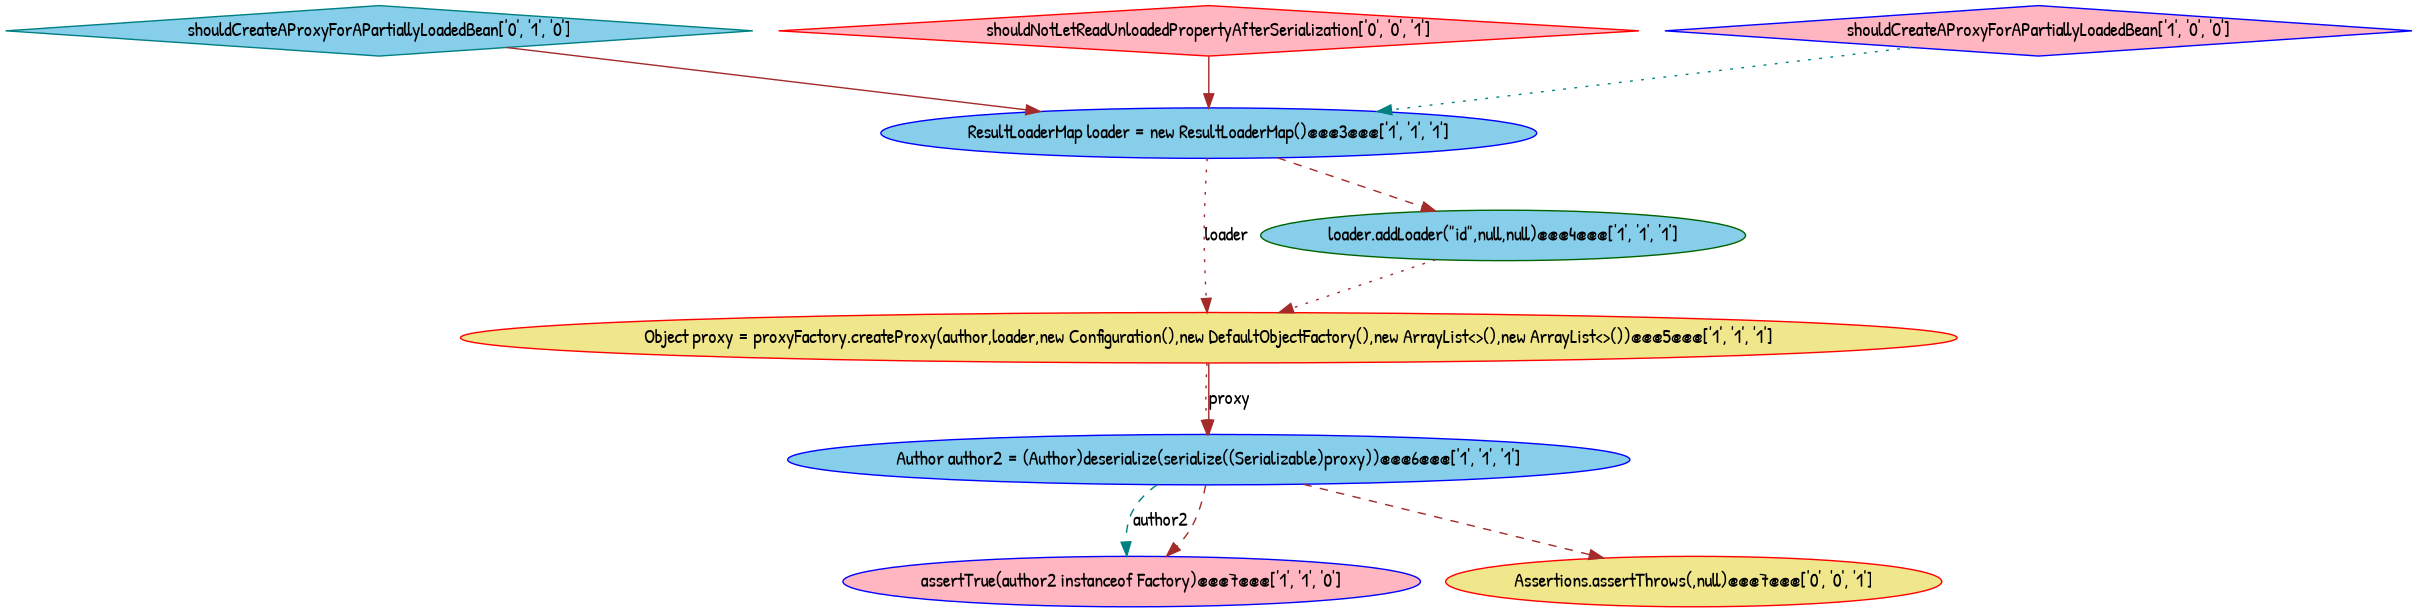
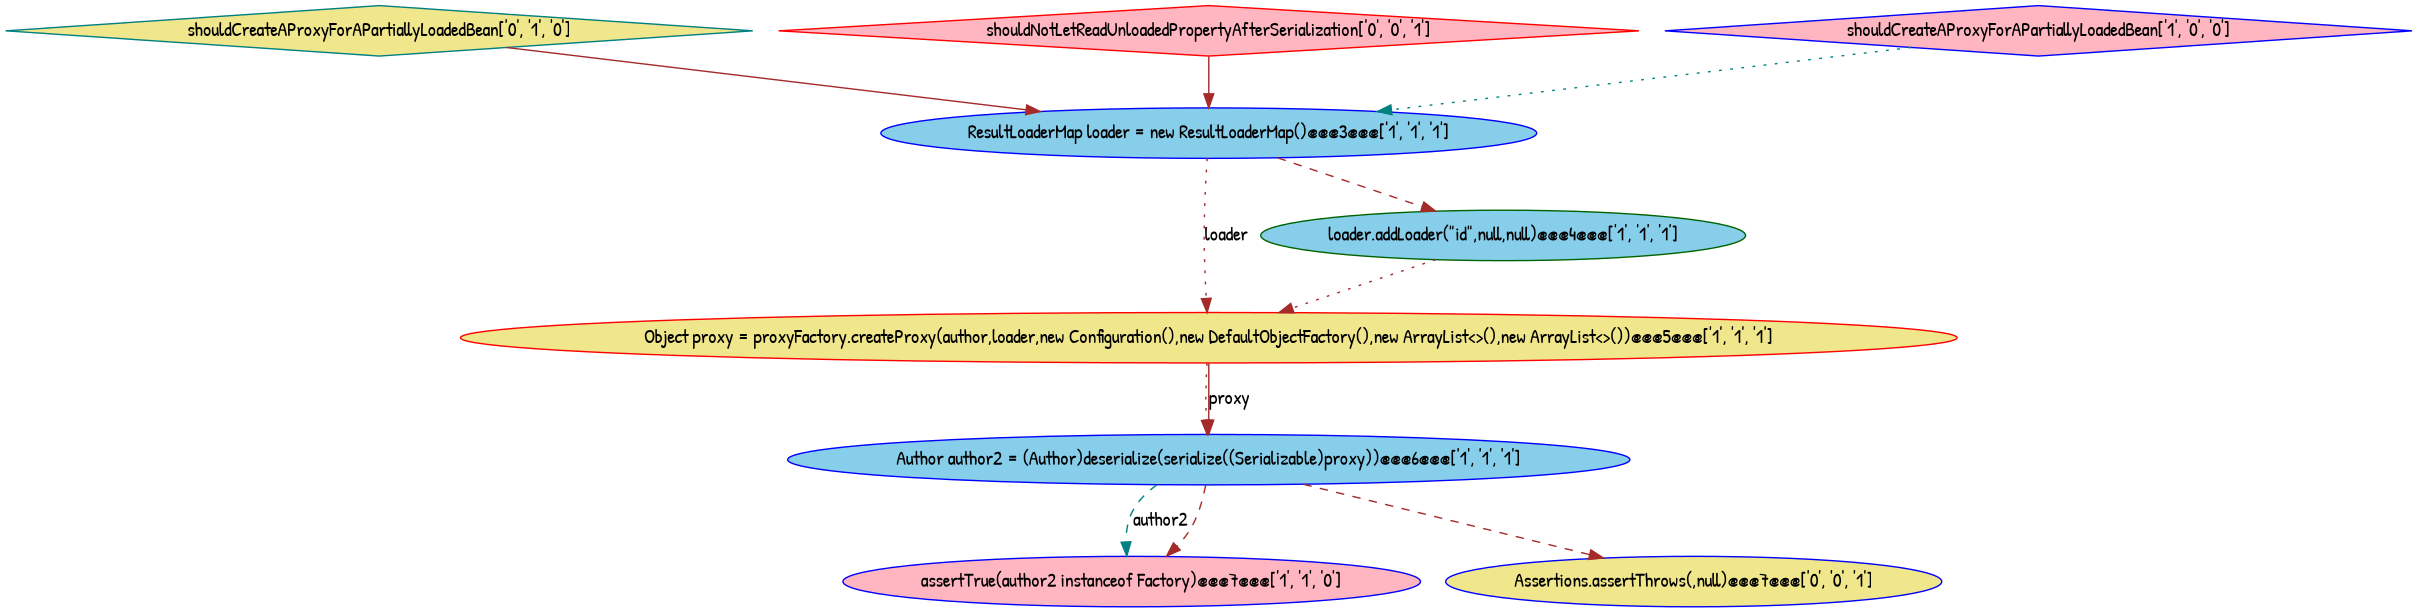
  digraph {
    fontname="Patrick Hand"
    node [color=blue fillcolor=skyblue fontname="Patrick Hand" shape=ellipse style=filled]
    edge [color=brown fontname="Patrick Hand" style=dashed]
    n1 [label="Author author2 = (Author)deserialize(serialize((Serializable)proxy))@@@6@@@['1', '1', '1']"]
    n2 [fillcolor=lightpink label="assertTrue(author2 instanceof Factory)@@@7@@@['1', '1', '0']"]
-   n3 [color=red fillcolor=khaki label="Assertions.assertThrows(,null)@@@7@@@['0', '0', '1']"]
-   n4 [color=teal label="shouldCreateAProxyForAPartiallyLoadedBean['0', '1', '0']" shape=diamond]
+   n3 [fillcolor=khaki label="Assertions.assertThrows(,null)@@@7@@@['0', '0', '1']"]
+   n4 [color=teal fillcolor=khaki label="shouldCreateAProxyForAPartiallyLoadedBean['0', '1', '0']" shape=diamond]
    n5 [label="ResultLoaderMap loader = new ResultLoaderMap()@@@3@@@['1', '1', '1']"]
    n6 [color=red fillcolor=khaki label="Object proxy = proxyFactory.createProxy(author,loader,new Configuration(),new DefaultObjectFactory(),new ArrayList<>(),new ArrayList<>())@@@5@@@['1', '1', '1']"]
    n7 [color=darkgreen label="loader.addLoader(\"id\",null,null)@@@4@@@['1', '1', '1']"]
    n8 [color=red fillcolor=lightpink label="shouldNotLetReadUnloadedPropertyAfterSerialization['0', '0', '1']" shape=diamond]
    n9 [fillcolor=lightpink label="shouldCreateAProxyForAPartiallyLoadedBean['1', '0', '0']" shape=diamond]
    n1 -> n2 [color=teal label=author2]
    n1 -> n2
    n1 -> n3
    n4 -> n5 [style=solid]
    n5 -> n6 [label=loader style=dotted]
    n5 -> n7
    n6 -> n1 [style=dotted]
    n6 -> n1 [label=proxy style=solid]
    n7 -> n6 [style=dotted]
    n8 -> n5 [style=solid]
    n9 -> n5 [color=teal style=dotted]
  }
